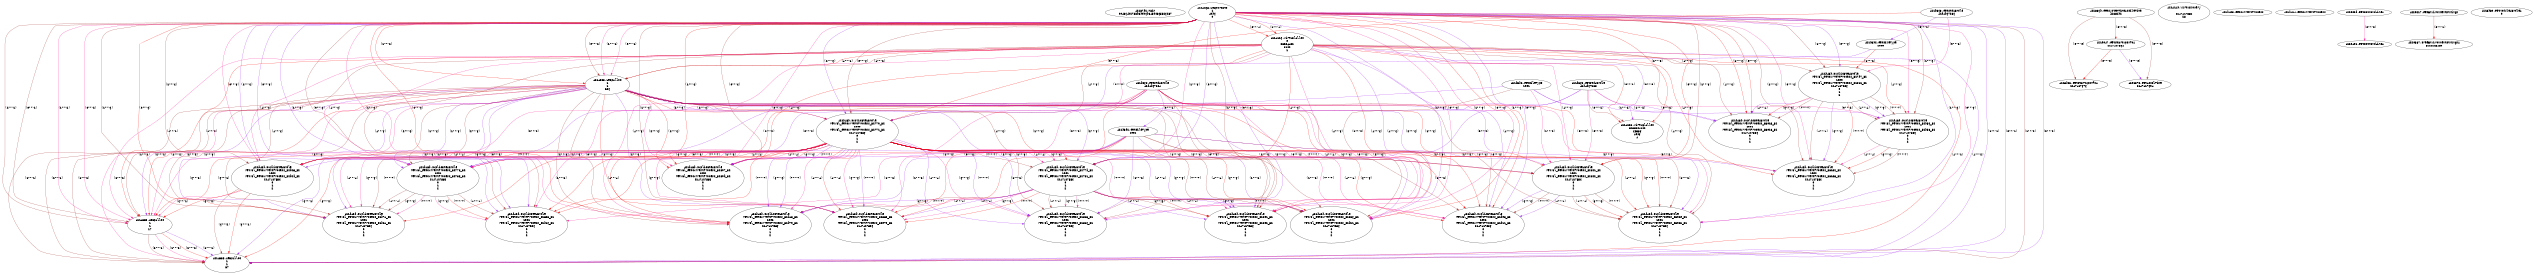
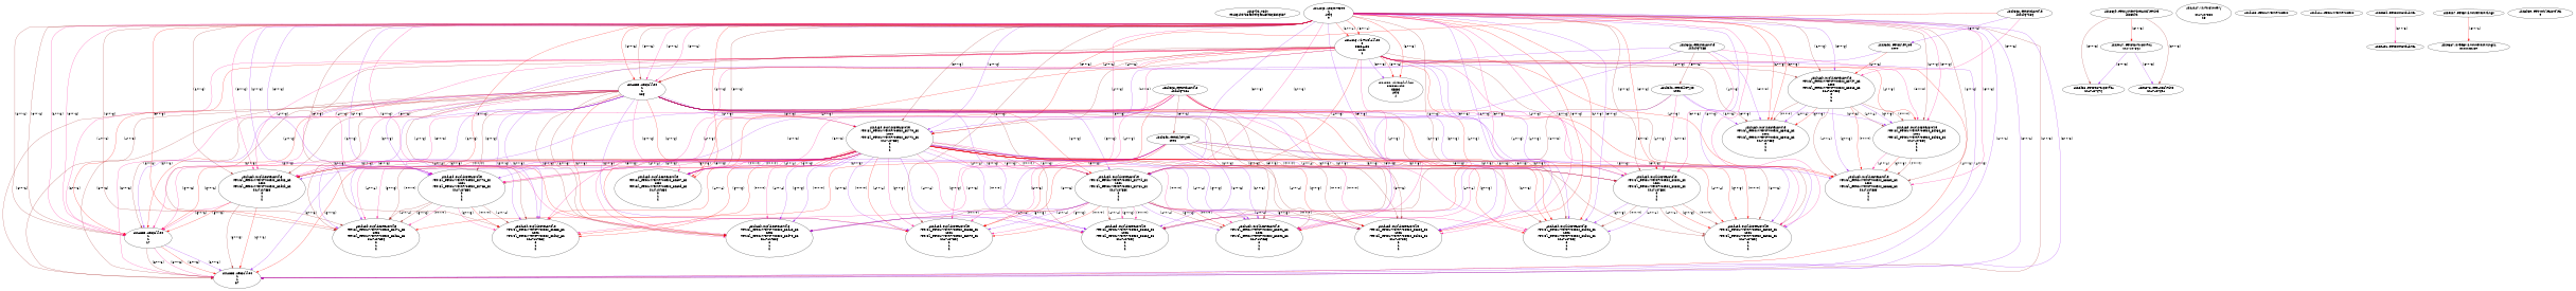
  digraph {
    fontname="DejaVu Sans Mono"
    node [fontname="DejaVu Sans Mono"]
    edge [color=brown fontname="DejaVu Sans Mono"]
    n1 [label="4213792.main\n004364b27a39390b69845dca65a26237"]
    n2 [label="4214265.HeapCreate\n1\n4096\n0"]
    n3 [label="4214116.VirtualAlloc\n0\n33554432\n8192\n1"]
    n4 [label="4214222.VirtualAlloc\n3255304192\n65536\n4096\n4"]
    n5 [label="4219439.DuplicateHandle\nretval_GetCurrentProcess_32797_32\n1000\nretval_GetCurrentProcess_32812_32\n2147417556\n0\n1\n2"]
    n6 [label="4219439.DuplicateHandle\nretval_GetCurrentProcess_33015_32\n1001\nretval_GetCurrentProcess_33018_32\n2147417556\n0\n1\n2"]
    n7 [label="4214333.HeapAlloc\n1\n1\n256"]
    n8 [label="4219439.DuplicateHandle\nretval_GetCurrentProcess_32770_32\n1000\nretval_GetCurrentProcess_32771_32\n2147417556\n0\n1\n2"]
    n9 [label="4219439.DuplicateHandle\nretval_GetCurrentProcess_32778_32\n1001\nretval_GetCurrentProcess_32785_32\n2147417556\n0\n1\n2"]
    n10 [label="4219439.DuplicateHandle\nretval_GetCurrentProcess_32925_32\n1002\nretval_GetCurrentProcess_32929_32\n2147417556\n0\n1\n2"]
    n11 [label="4214333.HeapAlloc\n1\n1\n17"]
    n12 [label="4214333.HeapAlloc\n1\n1\n37"]
    n13 [label="4219439.DuplicateHandle\nretval_GetCurrentProcess_32807_32\n1002\nretval_GetCurrentProcess_32809_32\n2147417556\n0\n1\n2"]
    n14 [label="4219439.DuplicateHandle\nretval_GetCurrentProcess_32779_32\n1001\nretval_GetCurrentProcess_32781_32\n2147417556\n0\n1\n2"]
    n15 [label="4219439.DuplicateHandle\nretval_GetCurrentProcess_32813_32\n1002\nretval_GetCurrentProcess_32816_32\n2147417556\n0\n1\n2"]
    n16 [label="4219439.DuplicateHandle\nretval_GetCurrentProcess_32821_32\n1001\nretval_GetCurrentProcess_32822_32\n2147417556\n0\n1\n2"]
    n17 [label="4219439.DuplicateHandle\nretval_GetCurrentProcess_32801_32\n1002\nretval_GetCurrentProcess_32802_32\n2147417556\n0\n1\n2"]
    n18 [label="4219439.DuplicateHandle\nretval_GetCurrentProcess_32853_32\n1002\nretval_GetCurrentProcess_32916_32\n2147417556\n0\n1\n2"]
    n19 [label="4219439.DuplicateHandle\nretval_GetCurrentProcess_32908_32\n1002\nretval_GetCurrentProcess_32911_32\n2147417556\n0\n1\n2"]
    n20 [label="4219439.DuplicateHandle\nretval_GetCurrentProcess_32886_32\n1002\nretval_GetCurrentProcess_32921_32\n2147417556\n0\n1\n2"]
    n21 [label="4219439.DuplicateHandle\nretval_GetCurrentProcess_32948_32\n1002\nretval_GetCurrentProcess_32970_32\n2147417556\n0\n1\n2"]
    n22 [label="4219439.DuplicateHandle\nretval_GetCurrentProcess_33020_32\n1002\nretval_GetCurrentProcess_33022_32\n2147417556\n0\n1\n2"]
    n23 [label="4219439.DuplicateHandle\nretval_GetCurrentProcess_32974_32\n1002\nretval_GetCurrentProcess_32984_32\n2147417556\n0\n1\n2"]
    n24 [label="4219439.DuplicateHandle\nretval_GetCurrentProcess_32885_32\n1002\nretval_GetCurrentProcess_33070_32\n2147417556\n0\n1\n2"]
    n25 [label="4219439.DuplicateHandle\nretval_GetCurrentProcess_32956_32\n1001\nretval_GetCurrentProcess_32958_32\n2147417556\n0\n1\n2"]
    n26 [label="4219439.DuplicateHandle\nretval_GetCurrentProcess_33152_32\n1002\nretval_GetCurrentProcess_33155_32\n2147417556\n0\n1\n2"]
    n27 [label="4218869.GetSystemTimeAsFileTime\n4288292"]
    n28 [label="4219047.GetStartupInfoA\n2147417564"]
    n29 [label="4213922.GetStartupInfoA\n2147417676"]
    n30 [label="4201373.GetLocalTime\n2147417604"]
-   n31 [label="4214149.VirtualQuery\n\n2147417352\n28"]
+   n31 [label="4214147.VirtualQuery\n\n2147417352\n28"]
    n32 [label="4219368.GetStdHandle\n4294967286"]
    n33 [label="4219392.GetFileType\n1000"]
    n34 [label="4219405.GetCurrentProcess\n"]
    n35 [label="4219414.GetCurrentProcess\n"]
    n36 [label="4219368.GetStdHandle\n4294967285"]
    n37 [label="4219392.GetFileType\n1001"]
    n38 [label="4219368.GetStdHandle\n4294967284"]
    n39 [label="4219392.GetFileType\n1002"]
    n40 [label="4220059.GetCommandLineA\n"]
    n41 [label="4220401.GetCommandLineA\n"]
    n42 [label="4220217.GetEnvironmentStrings\n"]
    n43 [label="4220387.FreeEnvironmentStringsA\n3221225480"]
    n44 [label="4213930.GetModuleHandleA\n0"]
    n2 -> n3 [color=red label="(1-->4)"]
    n2 -> n3 [color=red label="(0-->4)"]
    n2 -> n4 [color=red label="(2-->3)"]
    n2 -> n5 [label="(1-->6)"]
    n2 -> n5 [color=purple label="(0-->6)"]
    n2 -> n6 [color=red label="(1-->6)"]
    n2 -> n6 [color=red label="(0-->6)"]
    n2 -> n7 [color=deeppink label="(1-->1)"]
    n2 -> n7 [color=deeppink label="(0-->1)"]
    n2 -> n7 [color=red label="(1-->2)"]
    n2 -> n7 [label="(0-->2)"]
    n2 -> n8 [color=purple label="(1-->6)"]
    n2 -> n8 [label="(0-->6)"]
    n2 -> n9 [color=purple label="(1-->6)"]
    n2 -> n9 [color=purple label="(0-->6)"]
    n2 -> n10 [label="(1-->6)"]
    n2 -> n10 [color=deeppink label="(0-->6)"]
    n2 -> n11 [label="(1-->1)"]
    n2 -> n11 [label="(0-->1)"]
    n2 -> n11 [color=deeppink label="(1-->2)"]
    n2 -> n11 [color=deeppink label="(0-->2)"]
    n2 -> n12 [color=purple label="(1-->1)"]
    n2 -> n12 [color=purple label="(0-->1)"]
    n2 -> n12 [label="(1-->2)"]
    n2 -> n12 [color=purple label="(0-->2)"]
    n2 -> n13 [color=red label="(1-->6)"]
    n2 -> n13 [label="(0-->6)"]
    n2 -> n14 [color=deeppink label="(1-->6)"]
    n2 -> n14 [color=purple label="(0-->6)"]
    n2 -> n15 [label="(1-->6)"]
    n2 -> n15 [color=purple label="(0-->6)"]
    n2 -> n16 [label="(1-->6)"]
    n2 -> n16 [color=red label="(0-->6)"]
    n2 -> n17 [color=purple label="(1-->6)"]
    n2 -> n17 [color=deeppink label="(0-->6)"]
    n2 -> n18 [color=purple label="(1-->6)"]
    n2 -> n18 [label="(0-->6)"]
    n2 -> n19 [color=red label="(1-->6)"]
    n2 -> n19 [color=purple label="(0-->6)"]
    n2 -> n20 [color=deeppink label="(1-->6)"]
    n2 -> n20 [color=red label="(0-->6)"]
    n2 -> n21 [color=deeppink label="(1-->6)"]
    n2 -> n21 [color=red label="(0-->6)"]
    n2 -> n22 [color=purple label="(1-->6)"]
    n2 -> n22 [color=deeppink label="(0-->6)"]
    n2 -> n23 [label="(1-->6)"]
    n2 -> n23 [color=red label="(0-->6)"]
    n2 -> n24 [label="(1-->6)"]
    n2 -> n24 [color=deeppink label="(0-->6)"]
    n2 -> n25 [label="(1-->6)"]
    n2 -> n25 [color=deeppink label="(0-->6)"]
    n2 -> n26 [label="(1-->6)"]
    n2 -> n26 [color=deeppink label="(0-->6)"]
    n3 -> n4 [color=red label="(0-->1)"]
    n3 -> n4 [color=purple label="(0-->0)"]
    n3 -> n5 [label="(4-->6)"]
    n3 -> n6 [label="(4-->6)"]
    n3 -> n7 [color=red label="(4-->1)"]
    n3 -> n7 [label="(4-->2)"]
    n3 -> n8 [label="(4-->6)"]
    n3 -> n9 [color=deeppink label="(4-->6)"]
    n3 -> n10 [color=deeppink label="(4-->6)"]
    n3 -> n11 [color=deeppink label="(4-->1)"]
    n3 -> n11 [color=red label="(4-->2)"]
    n3 -> n12 [color=red label="(4-->1)"]
    n3 -> n12 [color=purple label="(4-->2)"]
    n3 -> n13 [color=red label="(4-->6)"]
    n3 -> n14 [color=red label="(4-->6)"]
    n3 -> n15 [color=deeppink label="(4-->6)"]
    n3 -> n16 [color=deeppink label="(4-->6)"]
    n3 -> n17 [color=red label="(4-->6)"]
    n3 -> n18 [label="(4-->6)"]
    n3 -> n19 [color=purple label="(4-->6)"]
    n3 -> n20 [color=purple label="(4-->6)"]
    n3 -> n21 [color=deeppink label="(4-->6)"]
    n3 -> n22 [label="(4-->6)"]
    n3 -> n23 [label="(4-->6)"]
    n3 -> n24 [color=deeppink label="(4-->6)"]
    n3 -> n25 [color=red label="(4-->6)"]
    n3 -> n26 [color=red label="(4-->6)"]
    n5 -> n6 [color=purple label="(4-->4)"]
    n5 -> n6 [color=red label="(6-->6)"]
    n5 -> n6 [label="(7-->7)"]
    n5 -> n25 [label="(4-->4)"]
    n5 -> n25 [color=purple label="(6-->6)"]
    n5 -> n25 [label="(7-->7)"]
    n5 -> n26 [label="(4-->4)"]
    n5 -> n26 [color=purple label="(6-->6)"]
    n5 -> n26 [color=red label="(7-->7)"]
    n7 -> n8 [color=purple label="(1-->6)"]
    n7 -> n8 [color=red label="(2-->6)"]
    n7 -> n9 [color=purple label="(1-->6)"]
    n7 -> n9 [label="(2-->6)"]
    n7 -> n10 [label="(1-->6)"]
    n7 -> n10 [color=deeppink label="(2-->6)"]
    n7 -> n11 [label="(1-->1)"]
    n7 -> n11 [color=purple label="(2-->1)"]
    n7 -> n11 [color=red label="(1-->2)"]
    n7 -> n11 [color=deeppink label="(2-->2)"]
    n7 -> n12 [label="(1-->1)"]
    n7 -> n12 [label="(2-->1)"]
    n7 -> n12 [label="(1-->2)"]
    n7 -> n12 [color=deeppink label="(2-->2)"]
    n7 -> n13 [color=red label="(1-->6)"]
    n7 -> n13 [color=deeppink label="(2-->6)"]
    n7 -> n14 [color=red label="(1-->6)"]
    n7 -> n14 [color=purple label="(2-->6)"]
    n7 -> n15 [label="(1-->6)"]
    n7 -> n15 [color=purple label="(2-->6)"]
    n7 -> n16 [color=red label="(1-->6)"]
    n7 -> n16 [color=purple label="(2-->6)"]
    n7 -> n17 [label="(1-->6)"]
    n7 -> n17 [label="(2-->6)"]
    n7 -> n18 [color=purple label="(1-->6)"]
    n7 -> n18 [color=purple label="(2-->6)"]
    n7 -> n19 [color=red label="(1-->6)"]
    n7 -> n19 [color=red label="(2-->6)"]
    n7 -> n20 [label="(1-->6)"]
    n7 -> n20 [color=purple label="(2-->6)"]
    n7 -> n21 [label="(1-->6)"]
    n7 -> n21 [label="(2-->6)"]
    n7 -> n22 [label="(1-->6)"]
    n7 -> n22 [color=purple label="(2-->6)"]
    n7 -> n23 [label="(1-->6)"]
    n7 -> n23 [color=purple label="(2-->6)"]
    n7 -> n24 [color=red label="(1-->6)"]
    n7 -> n24 [color=purple label="(2-->6)"]
    n8 -> n9 [label="(4-->4)"]
    n8 -> n9 [color=deeppink label="(6-->6)"]
    n8 -> n9 [color=deeppink label="(7-->7)"]
    n8 -> n10 [label="(4-->4)"]
    n8 -> n10 [label="(6-->6)"]
    n8 -> n10 [color=red label="(7-->7)"]
    n8 -> n11 [color=red label="(6-->1)"]
    n8 -> n11 [color=deeppink label="(6-->2)"]
    n8 -> n12 [color=purple label="(6-->1)"]
    n8 -> n12 [color=red label="(6-->2)"]
    n8 -> n13 [color=deeppink label="(4-->4)"]
    n8 -> n13 [color=red label="(6-->6)"]
    n8 -> n13 [color=purple label="(7-->7)"]
    n8 -> n14 [color=deeppink label="(4-->4)"]
    n8 -> n14 [color=deeppink label="(6-->6)"]
    n8 -> n14 [label="(7-->7)"]
    n8 -> n15 [color=purple label="(4-->4)"]
    n8 -> n15 [color=deeppink label="(6-->6)"]
    n8 -> n15 [color=purple label="(7-->7)"]
    n8 -> n16 [color=purple label="(4-->4)"]
    n8 -> n16 [color=red label="(6-->6)"]
    n8 -> n16 [label="(7-->7)"]
    n8 -> n17 [color=purple label="(4-->4)"]
    n8 -> n17 [color=purple label="(6-->6)"]
    n8 -> n17 [color=deeppink label="(7-->7)"]
    n8 -> n18 [color=red label="(4-->4)"]
    n8 -> n18 [color=red label="(6-->6)"]
    n8 -> n18 [color=red label="(7-->7)"]
    n8 -> n19 [color=deeppink label="(4-->4)"]
    n8 -> n19 [color=red label="(6-->6)"]
    n8 -> n19 [color=deeppink label="(7-->7)"]
    n8 -> n20 [label="(4-->4)"]
    n8 -> n20 [color=red label="(6-->6)"]
    n8 -> n20 [label="(7-->7)"]
    n8 -> n21 [color=deeppink label="(4-->4)"]
    n8 -> n21 [color=purple label="(6-->6)"]
    n8 -> n21 [color=purple label="(7-->7)"]
    n8 -> n22 [color=red label="(4-->4)"]
    n8 -> n22 [color=red label="(6-->6)"]
    n8 -> n22 [color=red label="(7-->7)"]
    n8 -> n23 [color=deeppink label="(4-->4)"]
    n8 -> n23 [color=deeppink label="(6-->6)"]
    n8 -> n23 [label="(7-->7)"]
    n8 -> n24 [color=red label="(4-->4)"]
    n8 -> n24 [color=deeppink label="(6-->6)"]
    n8 -> n24 [color=purple label="(7-->7)"]
    n9 -> n18 [label="(4-->4)"]
    n9 -> n18 [color=deeppink label="(6-->6)"]
    n9 -> n18 [color=red label="(7-->7)"]
    n9 -> n23 [label="(4-->4)"]
    n9 -> n23 [label="(6-->6)"]
    n9 -> n23 [color=deeppink label="(7-->7)"]
    n10 -> n11 [color=deeppink label="(6-->1)"]
    n10 -> n11 [color=red label="(6-->2)"]
    n10 -> n12 [color=red label="(6-->1)"]
    n10 -> n12 [label="(6-->2)"]
    n11 -> n12 [color=purple label="(1-->1)"]
    n11 -> n12 [label="(2-->1)"]
    n11 -> n12 [color=deeppink label="(1-->2)"]
    n11 -> n12 [color=red label="(2-->2)"]
    n14 -> n15 [label="(4-->4)"]
    n14 -> n15 [color=deeppink label="(6-->6)"]
    n14 -> n15 [color=deeppink label="(7-->7)"]
    n14 -> n17 [color=purple label="(4-->4)"]
    n14 -> n17 [label="(6-->6)"]
    n14 -> n17 [color=red label="(7-->7)"]
    n14 -> n20 [color=deeppink label="(4-->4)"]
    n14 -> n20 [color=purple label="(6-->6)"]
    n14 -> n20 [label="(7-->7)"]
    n14 -> n21 [color=deeppink label="(4-->4)"]
    n14 -> n21 [color=purple label="(6-->6)"]
    n14 -> n21 [label="(7-->7)"]
    n14 -> n24 [color=purple label="(4-->4)"]
    n14 -> n24 [color=deeppink label="(6-->6)"]
    n14 -> n24 [color=red label="(7-->7)"]
    n16 -> n19 [color=purple label="(4-->4)"]
    n16 -> n19 [color=purple label="(6-->6)"]
    n16 -> n19 [label="(7-->7)"]
    n16 -> n22 [label="(4-->4)"]
    n16 -> n22 [color=red label="(6-->6)"]
    n16 -> n22 [label="(7-->7)"]
    n25 -> n26 [color=deeppink label="(4-->4)"]
    n25 -> n26 [color=red label="(6-->6)"]
    n25 -> n26 [label="(7-->7)"]
    n27 -> n28 [color=red label="(0-->0)"]
    n27 -> n29 [label="(0-->0)"]
    n27 -> n30 [label="(0-->0)"]
-   n28 -> n29 [color=red label="(0-->0)"]
+   n28 -> n29 [color=purple label="(0-->0)"]
    n28 -> n30 [color=purple label="(0-->0)"]
    n32 -> n5 [color=deeppink label="(0-->2)"]
    n32 -> n8 [color=red label="(0-->2)"]
    n32 -> n33 [color=purple label="(0-->1)"]
    n33 -> n5 [color=red label="(1-->2)"]
    n33 -> n8 [color=purple label="(1-->2)"]
    n36 -> n6 [color=purple label="(0-->2)"]
    n36 -> n9 [color=purple label="(0-->2)"]
    n36 -> n14 [color=purple label="(0-->2)"]
    n36 -> n16 [color=deeppink label="(0-->2)"]
    n36 -> n25 [color=deeppink label="(0-->2)"]
-   n36 -> n4 [label="(0-->1)"]
+   n36 -> n37 [label="(0-->1)"]
    n37 -> n6 [color=purple label="(1-->2)"]
    n37 -> n9 [color=purple label="(1-->2)"]
    n37 -> n14 [label="(1-->2)"]
    n37 -> n16 [color=deeppink label="(1-->2)"]
    n37 -> n25 [color=purple label="(1-->2)"]
    n38 -> n10 [color=deeppink label="(0-->2)"]
    n38 -> n13 [color=deeppink label="(0-->2)"]
    n38 -> n15 [label="(0-->2)"]
    n38 -> n17 [color=deeppink label="(0-->2)"]
    n38 -> n18 [color=deeppink label="(0-->2)"]
    n38 -> n19 [label="(0-->2)"]
    n38 -> n20 [color=deeppink label="(0-->2)"]
    n38 -> n21 [color=red label="(0-->2)"]
    n38 -> n22 [color=deeppink label="(0-->2)"]
    n38 -> n23 [color=purple label="(0-->2)"]
    n38 -> n24 [color=red label="(0-->2)"]
    n38 -> n26 [color=red label="(0-->2)"]
-   n38 -> n39 [color=purple label="(0-->1)"]
+   n38 -> n39 [label="(0-->1)"]
    n39 -> n10 [color=purple label="(1-->2)"]
    n39 -> n13 [color=purple label="(1-->2)"]
    n39 -> n15 [color=purple label="(1-->2)"]
    n39 -> n17 [color=purple label="(1-->2)"]
    n39 -> n18 [color=deeppink label="(1-->2)"]
    n39 -> n19 [label="(1-->2)"]
    n39 -> n20 [label="(1-->2)"]
    n39 -> n21 [color=purple label="(1-->2)"]
    n39 -> n22 [label="(1-->2)"]
    n39 -> n23 [color=red label="(1-->2)"]
    n39 -> n24 [color=red label="(1-->2)"]
    n39 -> n26 [color=purple label="(1-->2)"]
    n40 -> n41 [color=deeppink label="(0-->0)"]
    n42 -> n43 [color=red label="(0-->1)"]
  }
